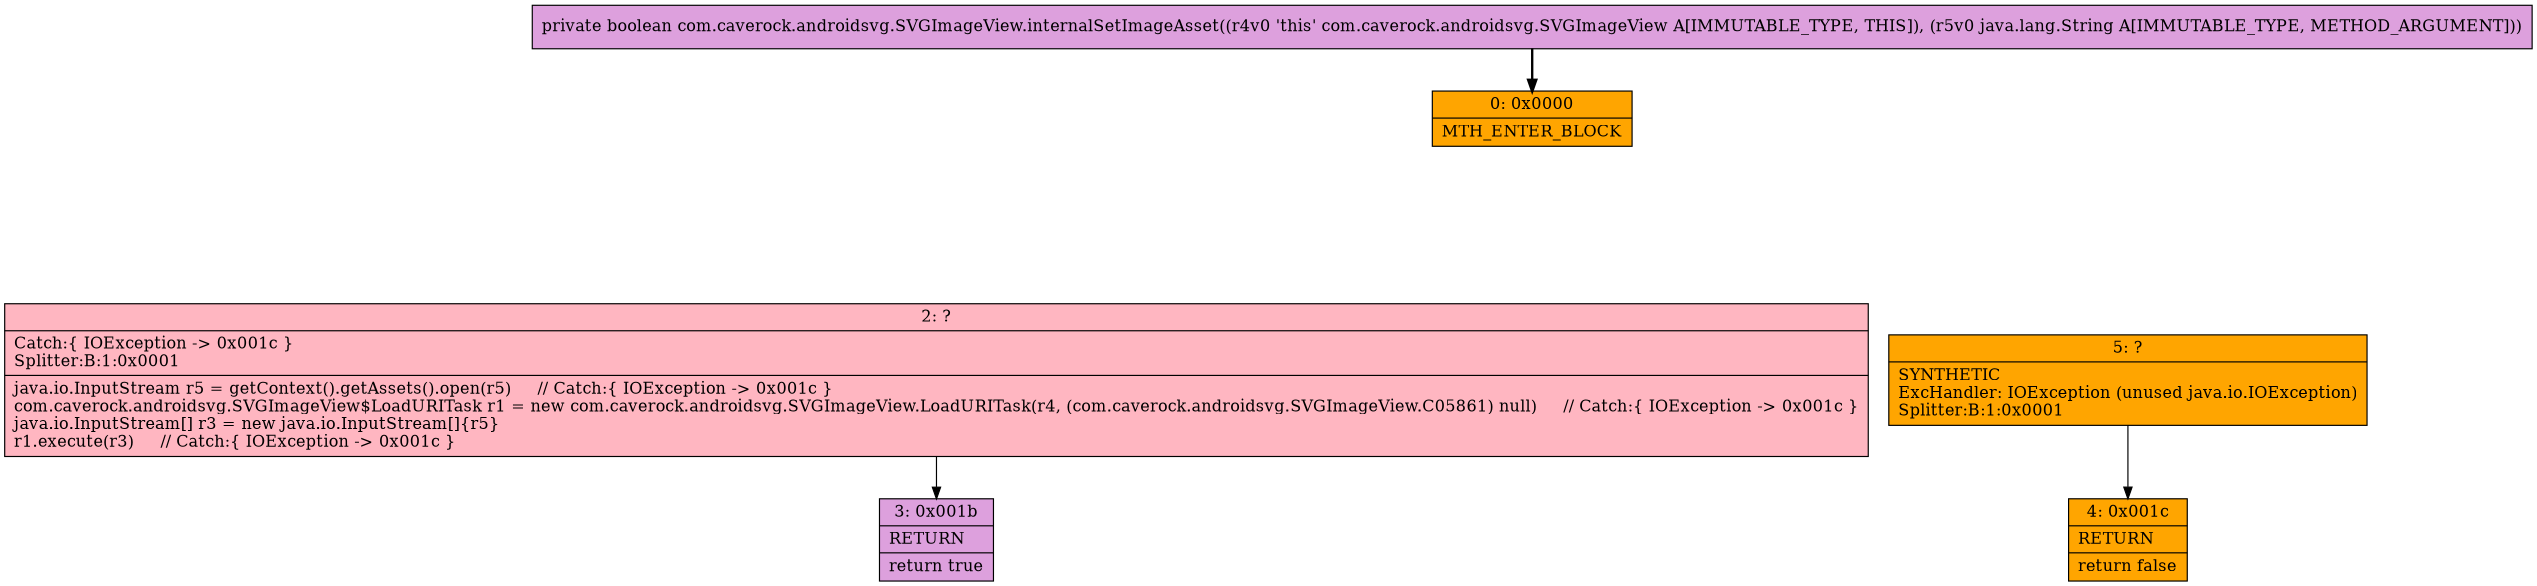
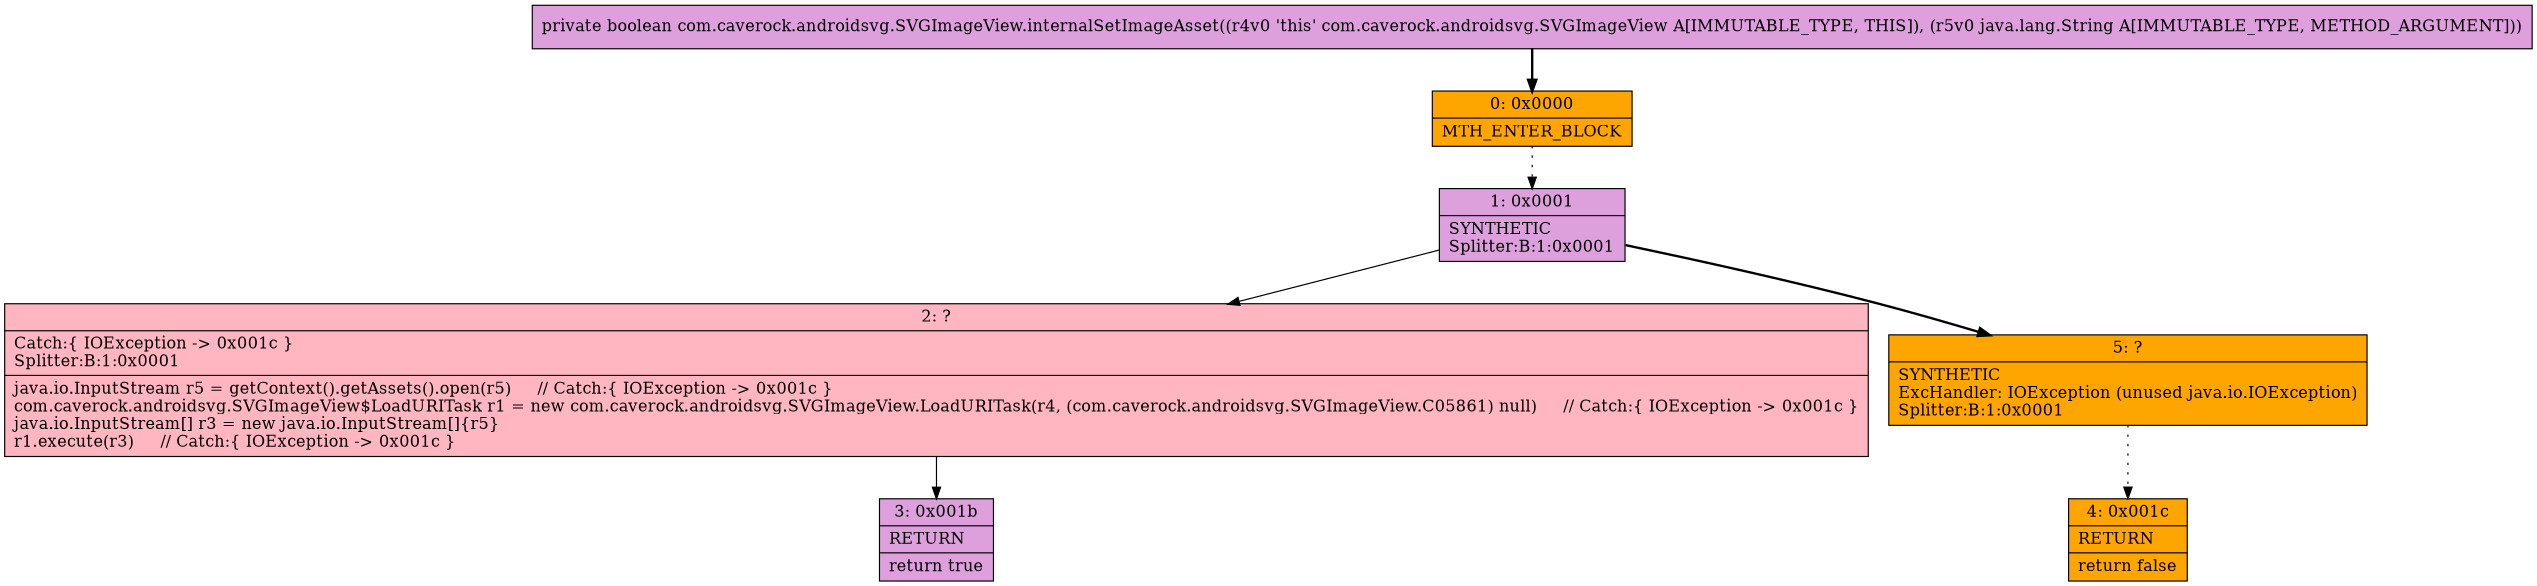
  digraph {
    node [fillcolor=orange shape=record style=filled]
    edge [style=dotted]
    n1 [label="{0\:\ 0x0000|MTH_ENTER_BLOCK\l}"]
+   n2 [fillcolor=plum label="{1\:\ 0x0001|SYNTHETIC\lSplitter:B:1:0x0001\l}"]
    n3 [fillcolor=lightpink label="{2\:\ ?|Catch:\{ IOException \-\> 0x001c \}\lSplitter:B:1:0x0001\l|java.io.InputStream r5 = getContext().getAssets().open(r5)     \/\/ Catch:\{ IOException \-\> 0x001c \}\lcom.caverock.androidsvg.SVGImageView$LoadURITask r1 = new com.caverock.androidsvg.SVGImageView.LoadURITask(r4, (com.caverock.androidsvg.SVGImageView.C05861) null)     \/\/ Catch:\{ IOException \-\> 0x001c \}\ljava.io.InputStream[] r3 = new java.io.InputStream[]\{r5\}\lr1.execute(r3)     \/\/ Catch:\{ IOException \-\> 0x001c \}\l}"]
    n4 [label="{5\:\ ?|SYNTHETIC\lExcHandler: IOException (unused java.io.IOException)\lSplitter:B:1:0x0001\l}"]
    n5 [fillcolor=plum label="{3\:\ 0x001b|RETURN\l|return true\l}"]
    n6 [label="{4\:\ 0x001c|RETURN\l|return false\l}"]
    n7 [fillcolor=plum label="{private boolean com.caverock.androidsvg.SVGImageView.internalSetImageAsset((r4v0 'this' com.caverock.androidsvg.SVGImageView A[IMMUTABLE_TYPE, THIS]), (r5v0 java.lang.String A[IMMUTABLE_TYPE, METHOD_ARGUMENT])) }"]
+   n1 -> n2
+   n2 -> n3 [style=solid]
+   n2 -> n4 [style=bold]
    n3 -> n5 [style=solid]
-   n4 -> n6 [style=solid]
+   n4 -> n6
    n7 -> n1 [style=bold]
  }
